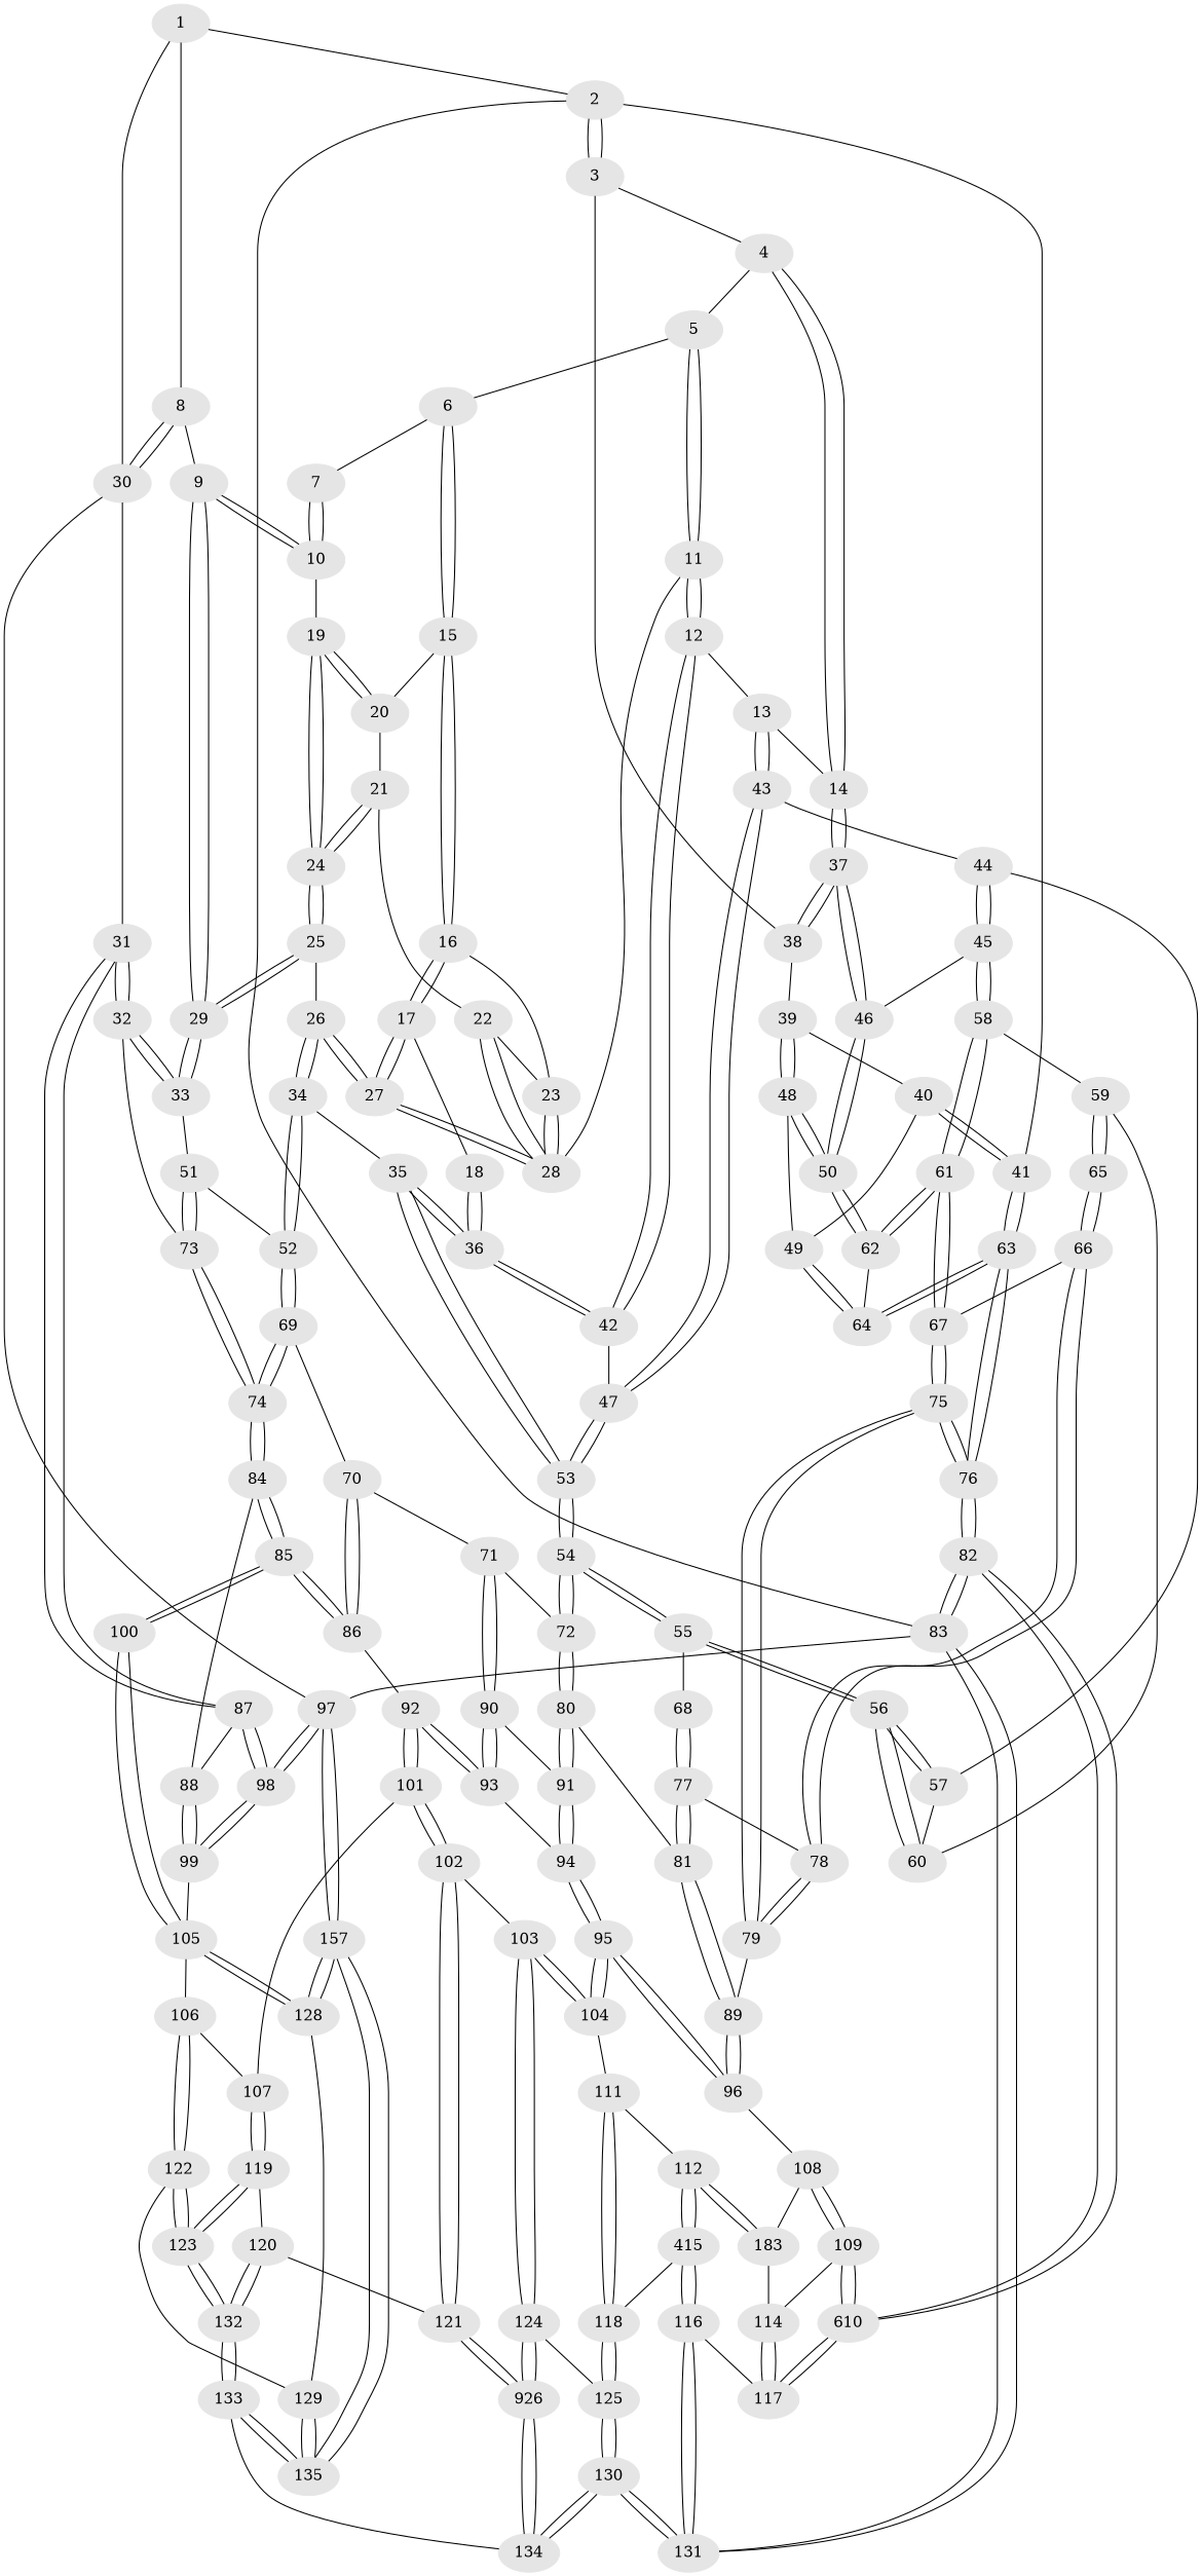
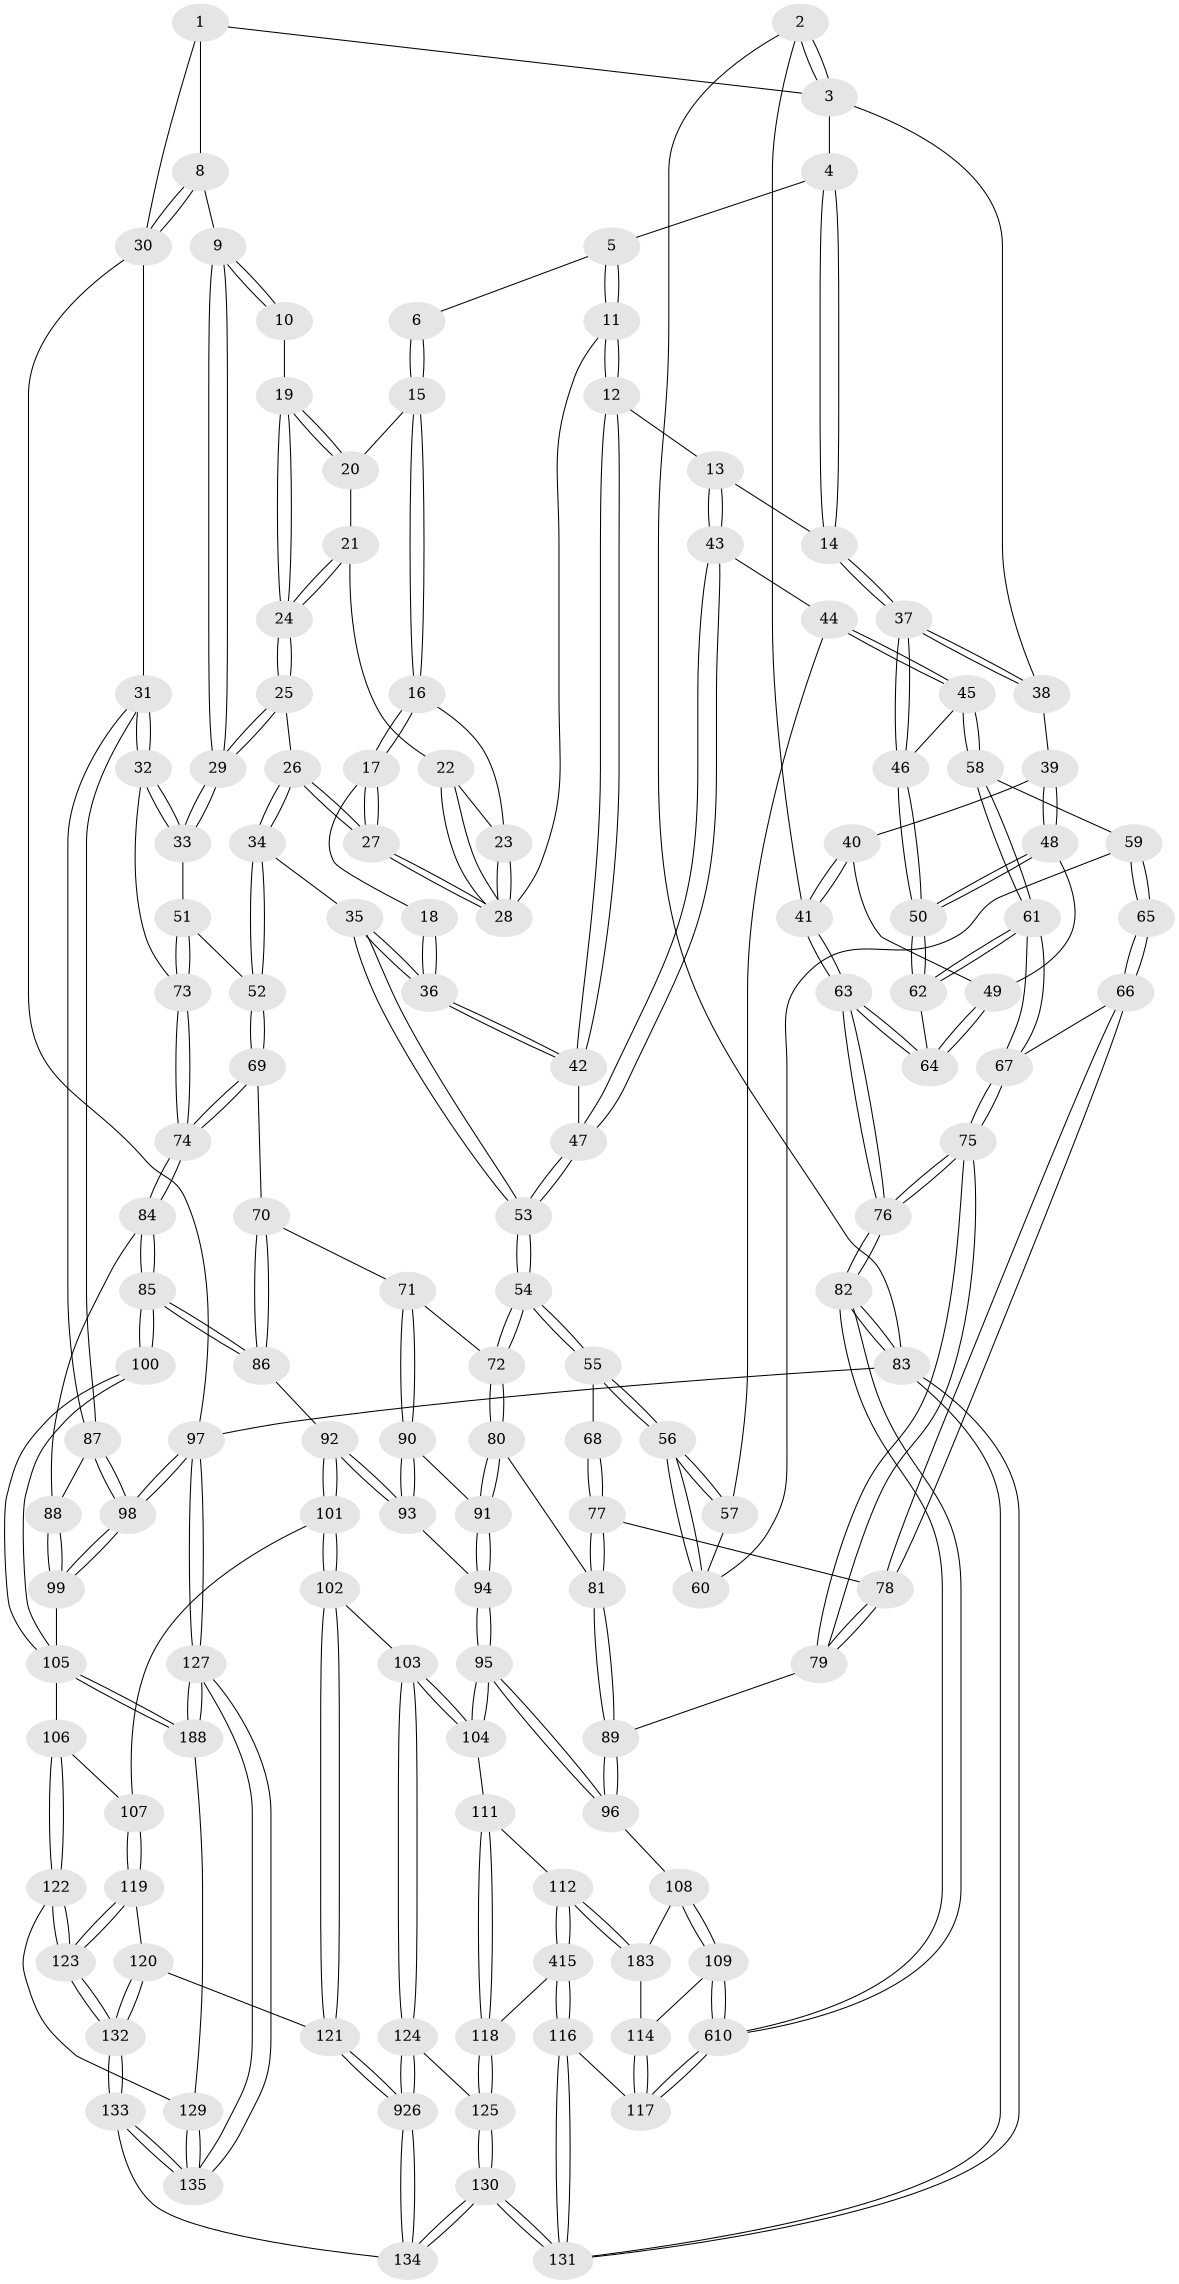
  graph {
    node [color=gray90 style=filled]
    1
    2
    8
    30
    3
    41
    83
    9
    31
    97
    4
    38
    63
    131
    5
    14
    39
    6
    11
    37
-   7
    15
    12
    28
    10
    16
    20
    19
    29
    33
    24
    13
    42
    18
    36
    43
    47
    44
    46
    17
    23
    21
    27
    25
    22
    26
    34
    35
    52
    51
    32
    87
    98
-   127 [label=157]
+   127
    73
    88
    74
    53
    69
    54
    50
    40
    48
    49
    64
    76
    45
    57
    58
    60
    59
    61
    62
    70
    55
    72
    56
    68
    80
    77
    65
    67
    66
    75
    82
    78
    79
    81
    71
    86
    84
    90
    92
    91
    93
    85
    89
    n98 [label=610]
    96
    94
    117
    100
    99
    105
    101
    108
    95
    102
    107
    104
    111
    109
    n113 [label=183]
-   128
+   128 [label=188]
    135
    106
    103
    121
    119
    124
    n121 [label=926]
    125
    112
    118
    122
    129
    123
    120
    114
    n130 [label=415]
    116
    130
    132
    133
    134
-   1 -- 2
+   1 -- 3
    1 -- 8
    1 -- 30
    2 -- 3
    2 -- 3
    2 -- 41
    2 -- 83
    8 -- 30
    8 -- 30
    8 -- 9
    30 -- 31
    30 -- 97
    3 -- 4
    3 -- 38
    41 -- 63
    41 -- 63
    83 -- 97
    83 -- 131
    83 -- 131
    9 -- 10
    9 -- 10
    9 -- 29
    9 -- 29
    31 -- 32
    31 -- 32
    31 -- 87
    31 -- 87
    97 -- 98
    97 -- 98
    97 -- 127
    97 -- 127
    4 -- 5
    4 -- 14
    4 -- 14
    38 -- 39
    63 -- 64
    63 -- 64
    63 -- 76
    63 -- 76
    5 -- 6
    5 -- 11
    5 -- 11
    14 -- 37
    14 -- 37
    39 -- 40
    39 -- 48
    39 -- 48
-   6 -- 7
    6 -- 15
    6 -- 15
    11 -- 12
    11 -- 12
    11 -- 28
    37 -- 38
    37 -- 38
    37 -- 46
    37 -- 46
-   7 -- 10
-   7 -- 10
    15 -- 16
    15 -- 16
    15 -- 20
    12 -- 13
    12 -- 42
    12 -- 42
    10 -- 19
    16 -- 17
    16 -- 17
    16 -- 23
    20 -- 21
    19 -- 20
    19 -- 20
    19 -- 24
    19 -- 24
    29 -- 33
    29 -- 33
    33 -- 51
    24 -- 25
    24 -- 25
    13 -- 14
    13 -- 43
    13 -- 43
    42 -- 47
    18 -- 36
    18 -- 36
    36 -- 42
    36 -- 42
    43 -- 47
    43 -- 47
    43 -- 44
    47 -- 53
    47 -- 53
    44 -- 45
    44 -- 45
    44 -- 57
    46 -- 50
    46 -- 50
    17 -- 18
    17 -- 27
    17 -- 27
    23 -- 28
    23 -- 28
    21 -- 24
    21 -- 24
    21 -- 22
    27 -- 28
    27 -- 28
    25 -- 29
    25 -- 29
    25 -- 26
    22 -- 28
    22 -- 28
    22 -- 23
    26 -- 27
    26 -- 27
    26 -- 34
    26 -- 34
    34 -- 35
    34 -- 52
    34 -- 52
    35 -- 36
    35 -- 36
    35 -- 53
    35 -- 53
    52 -- 69
    52 -- 69
    51 -- 52
    51 -- 73
    51 -- 73
    32 -- 33
    32 -- 33
    32 -- 73
    87 -- 98
    87 -- 98
    87 -- 88
    98 -- 99
    98 -- 99
    127 -- 128
    127 -- 128
    127 -- 135
    127 -- 135
    73 -- 74
    73 -- 74
    88 -- 99
    88 -- 99
    74 -- 84
    74 -- 84
    53 -- 54
    53 -- 54
    69 -- 74
    69 -- 74
    69 -- 70
    54 -- 55
    54 -- 55
    54 -- 72
    54 -- 72
    50 -- 62
    50 -- 62
    40 -- 41
    40 -- 41
    40 -- 49
    48 -- 50
    48 -- 50
    48 -- 49
    49 -- 64
    49 -- 64
    76 -- 82
    76 -- 82
    45 -- 46
    45 -- 58
    45 -- 58
    57 -- 60
    58 -- 59
    58 -- 61
    58 -- 61
    59 -- 60
    59 -- 65
    59 -- 65
    61 -- 62
    61 -- 62
    61 -- 67
    61 -- 67
    62 -- 64
    70 -- 71
    70 -- 86
    70 -- 86
    55 -- 56
    55 -- 56
    55 -- 68
    72 -- 80
    72 -- 80
    56 -- 57
    56 -- 57
    56 -- 60
    56 -- 60
    68 -- 77
    68 -- 77
    80 -- 81
    80 -- 91
    80 -- 91
    77 -- 78
    77 -- 81
    77 -- 81
    65 -- 66
    65 -- 66
    67 -- 75
    67 -- 75
    66 -- 67
    66 -- 78
    66 -- 78
    75 -- 76
    75 -- 76
    75 -- 79
    75 -- 79
    82 -- 83
    82 -- 83
    82 -- n98
    82 -- n98
    78 -- 79
    78 -- 79
    79 -- 89
    81 -- 89
    81 -- 89
    71 -- 72
    71 -- 90
    71 -- 90
    86 -- 92
    84 -- 88
    84 -- 85
    84 -- 85
    90 -- 91
    90 -- 93
    90 -- 93
    92 -- 93
    92 -- 93
    92 -- 101
    92 -- 101
    91 -- 94
    91 -- 94
    93 -- 94
    85 -- 86
    85 -- 86
    85 -- 100
    85 -- 100
    89 -- 96
    89 -- 96
    n98 -- 117
    n98 -- 117
    96 -- 108
    94 -- 95
    94 -- 95
    100 -- 105
    100 -- 105
    99 -- 105
    105 -- 128
    105 -- 128
    105 -- 106
    101 -- 102
    101 -- 102
    101 -- 107
    108 -- 109
    108 -- 109
    108 -- n113
    95 -- 96
    95 -- 96
    95 -- 104
    95 -- 104
    102 -- 103
    102 -- 121
    102 -- 121
    107 -- 119
    107 -- 119
    104 -- 111
    111 -- 112
    111 -- 118
    111 -- 118
    109 -- n98
    109 -- n98
    109 -- 114
    n113 -- 114
    128 -- 129
    106 -- 107
    106 -- 122
    106 -- 122
    103 -- 104
    103 -- 104
    103 -- 124
    103 -- 124
    121 -- n121
    121 -- n121
    119 -- 123
    119 -- 123
    119 -- 120
    124 -- n121
    124 -- n121
    124 -- 125
    n121 -- 134
    n121 -- 134
    125 -- 130
    125 -- 130
    112 -- n113
    112 -- n113
    112 -- n130
    112 -- n130
    118 -- 125
    118 -- 125
    122 -- 129
    122 -- 123
    122 -- 123
    129 -- 135
    129 -- 135
    123 -- 132
    123 -- 132
    120 -- 121
    120 -- 132
    120 -- 132
    114 -- 117
    114 -- 117
    n130 -- 118
    n130 -- 116
    n130 -- 116
    116 -- 131
    116 -- 131
    116 -- 117
    130 -- 131
    130 -- 131
    130 -- 134
    130 -- 134
    132 -- 133
    132 -- 133
    133 -- 135
    133 -- 135
    133 -- 134
  }
